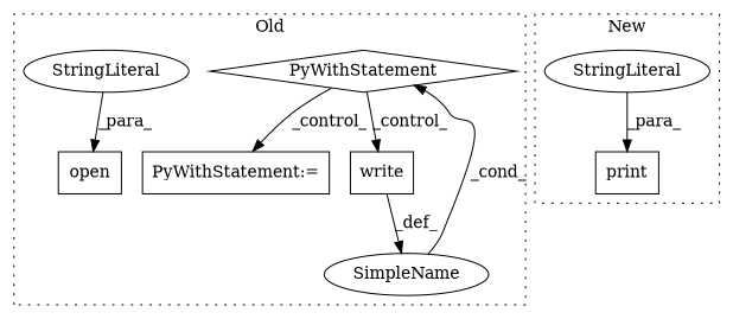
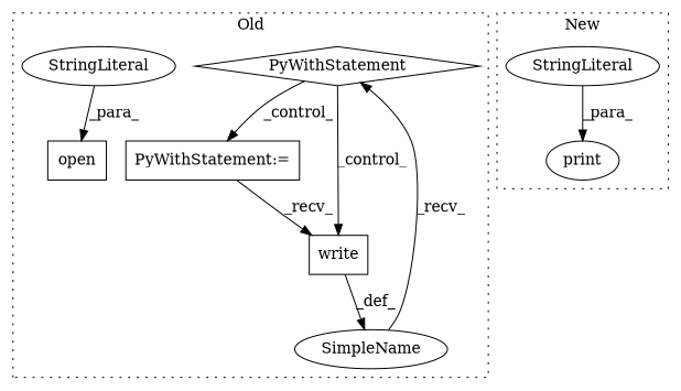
  digraph {
    node [a=32 l="6,1" shape=box]
    n1 [a=104 l="10,2" label=PyWithStatement s="836,881" shape=diamond]
    n2 [a=7 l=1 label="PyWithStatement:=" s=898]
    n3 [a=42 label=SimpleName shape=ellipse l=""]
    n4 [l="5,1" label=open s="846,880"]
    n5 [a=45 l=3 label=StringLiteral s=877 shape=ellipse]
    n6 [label=write s="911,927"]
-   n7 [label=print s="982,1002"]
+   n7 [label=print s="982,1002" shape=ellipse]
    n8 [a=45 l=12 label=StringLiteral s=988 shape=ellipse]
    subgraph cluster_1 {
      label=Old
      style=dotted
      n1
      n2
      n3
      n4
      n5
      n6
    }
    subgraph cluster_2 {
      label=New
      style=dotted
      n7
      n8
    }
    n1 -> n2 [label=_control_]
    n1 -> n6 [label=_control_]
-   n3 -> n1 [label=_cond_]
+   n2 -> n6 [label=_recv_]
+   n3 -> n1 [label=_recv_]
    n5 -> n4 [label=_para_]
    n6 -> n3 [label=_def_]
    n8 -> n7 [label=_para_]
  }
